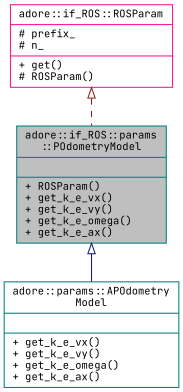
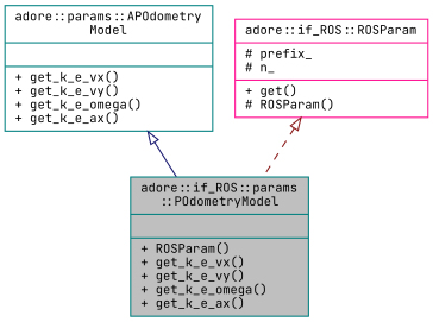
  digraph {
    fontname="JetBrains Mono"
    node [color=teal fillcolor=white fontname="JetBrains Mono" fontsize=10 shape=record style=filled]
    edge [arrowtail=onormal dir=back fontname="JetBrains Mono" fontsize=10 labelfontname=Helvetica labelfontsize=10]
    n1 [fillcolor=grey75 fontcolor=black height=0.2 label="{adore::if_ROS::params\l::POdometryModel\n||+ ROSParam()\l+ get_k_e_vx()\l+ get_k_e_vy()\l+ get_k_e_omega()\l+ get_k_e_ax()\l}" width=0.4]
    n2 [height=0.2 label="{adore::params::APOdometry\lModel\n||+ get_k_e_vx()\l+ get_k_e_vy()\l+ get_k_e_omega()\l+ get_k_e_ax()\l}" width=0.4]
    n3 [color=deeppink height=0.2 label="{adore::if_ROS::ROSParam\n|# prefix_\l# n_\l|+ get()\l# ROSParam()\l}" width=0.4]
-   n1 -> n2 [color=midnightblue style=solid]
+   n2 -> n1 [color=midnightblue style=solid]
    n3 -> n1 [color=firebrick4 style=dashed]
  }
